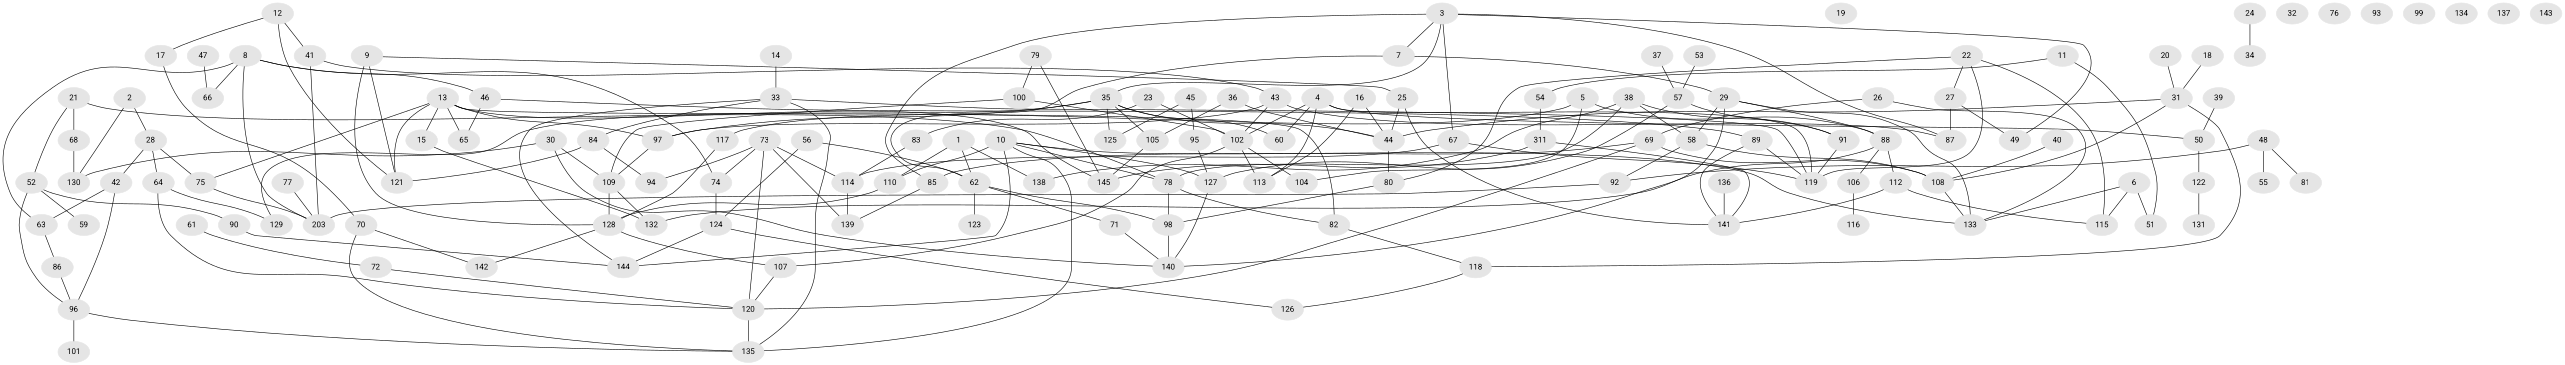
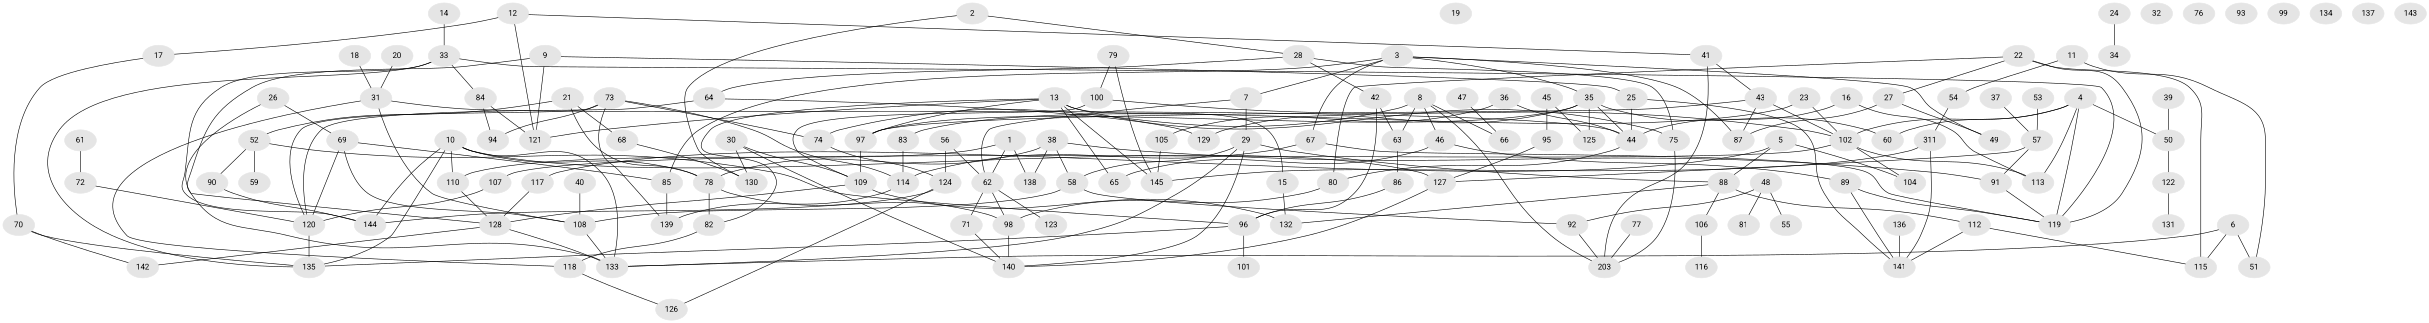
  graph {
    fontname=Roboto
    node [color=gray90 fontname=Roboto style=filled]
    edge [fontname=Roboto]
    1
    62
    110
    138
    71
    98
    123
    128
    2
    28
    130
    75
    42
    64
    3
    7
    35
    49
    67
    85
    87
    29
    60
    97
    44
    105
    125
    129
    119
    114
    139
    4
    50
    102
    113
    122
    104
    107
    5
    88
    117
    132
    106
    112
    6
    51
    115
    133
    58
    140
    8
    46
    63
    66
    74
    n56 [label=203]
    65
    89
    86
    124
    9
    25
    121
    141
    142
    10
    78
    127
    135
    144
    82
    11
    54
    n74 [label=311]
    12
    17
    41
    70
    43
    13
    15
    145
    118
    109
    14
    33
    84
    16
    80
    18
    31
    108
    19
    20
    21
    52
    68
    96
    59
    90
    22
    27
    23
    83
    24
    34
    26
    69
    120
    92
    30
    126
    32
    94
    36
    37
    57
    91
    38
    39
    40
    101
    45
    95
    47
    48
    55
    81
    131
    53
    56
    61
    72
    73
    76
    77
    79
    100
    116
    93
    99
    134
    136
    137
    143
    1 -- 62
    1 -- 110
    1 -- 138
    62 -- 71
    62 -- 98
    62 -- 123
    110 -- 128
    71 -- 140
    98 -- 140
-   128 -- 107
+   128 -- 133
    128 -- 142
    2 -- 28
    2 -- 130
    28 -- 75
    28 -- 42
    28 -- 64
    75 -- n56
    42 -- 63
    42 -- 96
    64 -- 129
    64 -- 120
    3 -- 7
    3 -- 35
    3 -- 49
    3 -- 67
    3 -- 85
    3 -- 87
    7 -- 62
    7 -- 29
    35 -- 60
    35 -- 97
    35 -- 44
-   35 -- 105
    35 -- 125
    35 -- 129
    67 -- 119
    67 -- 114
    85 -- 139
    29 -- 88
    29 -- 133
    29 -- 58
    29 -- 140
    97 -- 109
    44 -- 80
    105 -- 145
    114 -- 139
    4 -- 60
    4 -- 119
    4 -- 50
    4 -- 102
    4 -- 113
    50 -- 122
    102 -- 113
    102 -- 104
    102 -- 107
    122 -- 131
    107 -- 120
    5 -- 104
    5 -- 88
    5 -- 117
    88 -- 132
    88 -- 106
    88 -- 112
    117 -- 128
    106 -- 116
    112 -- 115
    112 -- 141
    6 -- 51
    6 -- 115
    6 -- 133
    58 -- 108
    58 -- 92
    8 -- 46
    8 -- 63
    8 -- 66
    8 -- 74
    8 -- n56
    46 -- 65
    46 -- 89
    63 -- 86
    74 -- 124
    89 -- 119
    89 -- 141
    86 -- 96
    124 -- 144
    124 -- 126
    9 -- 128
    9 -- 25
    9 -- 121
    25 -- 44
    25 -- 141
    10 -- 110
    10 -- 133
    10 -- 78
    10 -- 127
    10 -- 135
    10 -- 144
    78 -- 98
    78 -- 82
    127 -- 140
    82 -- 118
    11 -- 51
    11 -- 54
    54 -- n74
    n74 -- 141
    n74 -- 145
    12 -- 121
    12 -- 17
    12 -- 41
    17 -- 70
    41 -- n56
    41 -- 43
    70 -- 142
    70 -- 135
    43 -- 87
    43 -- 97
    43 -- 102
    13 -- 75
    13 -- 97
    13 -- 65
    13 -- 121
    13 -- 82
    13 -- 15
    13 -- 145
    15 -- 132
    118 -- 126
    109 -- 128
    109 -- 132
    14 -- 33
    33 -- 119
    33 -- 135
    33 -- 144
    33 -- 84
    84 -- 121
    84 -- 94
    16 -- 44
    16 -- 113
    80 -- 98
    18 -- 31
    31 -- 44
    31 -- 118
    31 -- 108
    108 -- 133
    20 -- 31
    21 -- 78
    21 -- 52
    21 -- 68
    52 -- 96
    52 -- 59
    52 -- 90
    68 -- 130
    96 -- 135
    96 -- 101
    90 -- 144
    22 -- 119
    22 -- 115
    22 -- 80
    22 -- 27
    27 -- 49
    27 -- 87
    23 -- 102
    23 -- 83
    83 -- 114
    24 -- 34
    26 -- 133
    26 -- 69
    69 -- 85
    69 -- 108
    69 -- 120
    120 -- 135
    92 -- n56
    30 -- 130
    30 -- 140
    30 -- 109
    36 -- 44
    36 -- 105
    37 -- 57
    57 -- 127
    57 -- 91
    91 -- 119
    38 -- 138
    38 -- 58
    38 -- 78
    38 -- 91
    39 -- 50
    40 -- 108
    45 -- 125
    45 -- 95
    95 -- 127
    47 -- 66
    48 -- 92
    48 -- 55
    48 -- 81
    53 -- 57
    56 -- 62
    56 -- 124
    61 -- 72
    72 -- 120
    73 -- 114
    73 -- 139
    73 -- 74
    73 -- 120
    73 -- 94
    77 -- n56
    79 -- 145
    79 -- 100
    100 -- 102
    100 -- 109
    136 -- 141
  }
